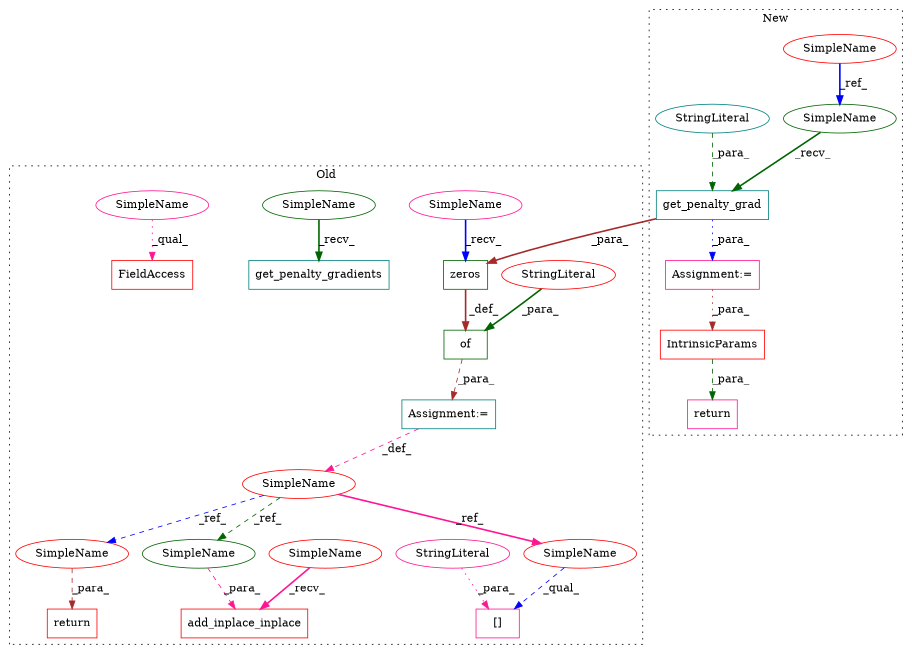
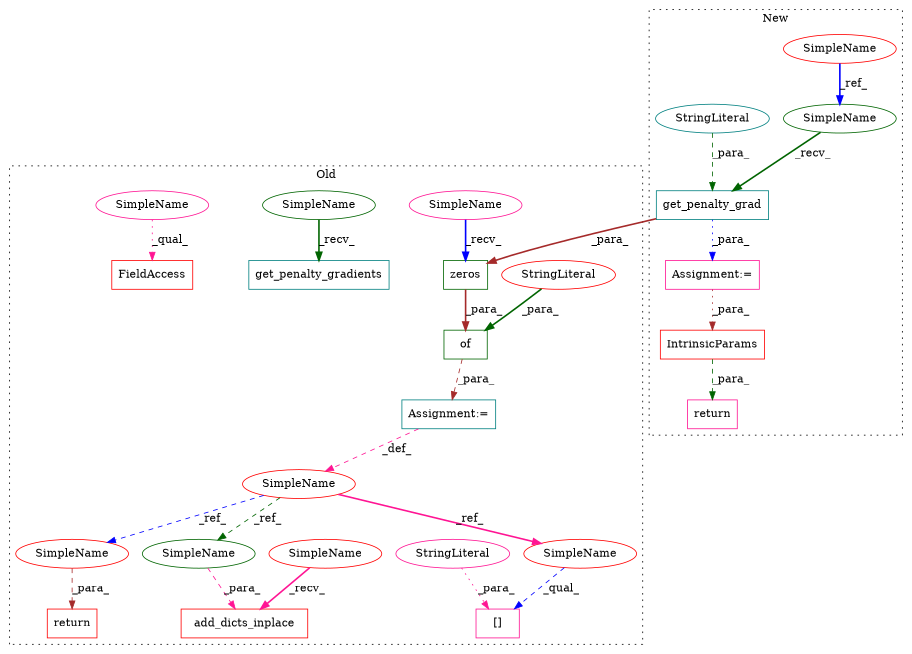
  digraph {
    node [a=42 color=red l=6 s=11746 shape=ellipse]
    edge [color=deeppink style=dashed]
    n1 [a=32 color=teal l=23 label=get_penalty_gradients s=11842 shape=box]
-   n2 [a=32 l="18,1" label=add_inplace_inplace s="11812,11865" shape=box]
+   n2 [a=32 l="18,1" label=add_dicts_inplace s="11812,11865" shape=box]
    n3 [a=7 color=teal l=1 label="Assignment:=" s=11717 shape=box]
    n4 [a=32 color=darkgreen l="6,1" label=zeros s="11740,11754" shape=box]
    n5 [a=2 color=deeppink l="7,1" label="[]" s="11762,11774" shape=box]
    n6 [a=22 l=8 label=FieldAccess shape=box]
    n7 [a=32 color=darkgreen l="3,1" label=of s="11722,11755" shape=box]
    n8 [label=SimpleName s=11711]
    n9 [a=45 color=deeppink l=5 label=StringLiteral s=11769]
    n10 [a=45 l=5 label=StringLiteral s=11725]
    n11 [a=41 l=7 label=return s=11872 shape=box]
    n12 [color=darkgreen label=SimpleName s=11830]
    n13 [label=SimpleName s=11879]
    n14 [label=SimpleName s=11762]
    n15 [l=8 label=SimpleName s=11803]
    n16 [color=deeppink l=8 label=SimpleName s=11731]
    n17 [color=darkgreen l=4 label=SimpleName s=11837]
    n18 [color=deeppink l=4 label=SimpleName]
    n19 [a=32 l="16,1" label=IntrinsicParams s="11818,11837" shape=box]
    n20 [a=32 color=teal l="17,1" label=get_penalty_grad s="11767,11793" shape=box]
    n21 [l=4 label=SimpleName s=11631]
    n22 [a=7 color=deeppink l=1 label="Assignment:=" s=11761 shape=box]
    n23 [a=45 color=teal l=5 label=StringLiteral s=11788]
    n24 [a=41 color=deeppink l=7 label=return s=11800 shape=box]
    n25 [color=darkgreen l=4 label=SimpleName s=11762]
    subgraph cluster_1 {
      label=Old
      style=dotted
      n1
      n2
      n3
      n4
      n5
      n6
      n7
      n8
      n9
      n10
      n11
      n12
      n13
      n14
      n15
      n16
      n17
      n18
    }
    subgraph cluster_2 {
      label=New
      style=dotted
      n19
      n20
      n21
      n22
      n23
      n24
      n25
    }
    n3 -> n8 [label=_def_]
-   n4 -> n7 [color=brown label=_def_ style=bold]
+   n4 -> n7 [color=brown label=_para_ style=bold]
    n7 -> n3 [color=brown label=_para_]
    n8 -> n12 [color=darkgreen label=_ref_]
    n8 -> n13 [color=blue label=_ref_]
    n8 -> n14 [label=_ref_ style=bold]
    n9 -> n5 [label=_para_ style=dotted]
    n10 -> n7 [color=darkgreen label=_para_ style=bold]
    n12 -> n2 [label=_para_]
    n13 -> n11 [color=brown label=_para_]
    n14 -> n5 [color=blue label=_qual_]
    n15 -> n2 [label=_recv_ style=bold]
    n16 -> n4 [color=blue label=_recv_ style=bold]
    n17 -> n1 [color=darkgreen label=_recv_ style=bold]
    n18 -> n6 [label=_qual_ style=dotted]
    n19 -> n24 [color=darkgreen label=_para_]
    n20 -> n4 [color=brown label=_para_ style=bold]
    n20 -> n22 [color=blue label=_para_ style=dotted]
    n21 -> n25 [color=blue label=_ref_ style=bold]
    n22 -> n19 [color=brown label=_para_ style=dotted]
    n23 -> n20 [color=darkgreen label=_para_]
    n25 -> n20 [color=darkgreen label=_recv_ style=bold]
  }
